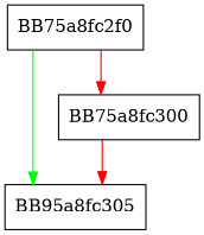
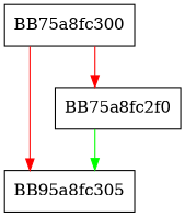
  digraph {
    splines=ortho
    node [shape=box]
    edge [color=red]
    n1 [label=BB95a8fc305]
    BB75a8fc2f0
    BB75a8fc300
    BB75a8fc2f0 -> n1 [color=green]
-   BB75a8fc2f0 -> BB75a8fc300
+   BB75a8fc300 -> BB75a8fc2f0
    BB75a8fc300 -> n1
  }
